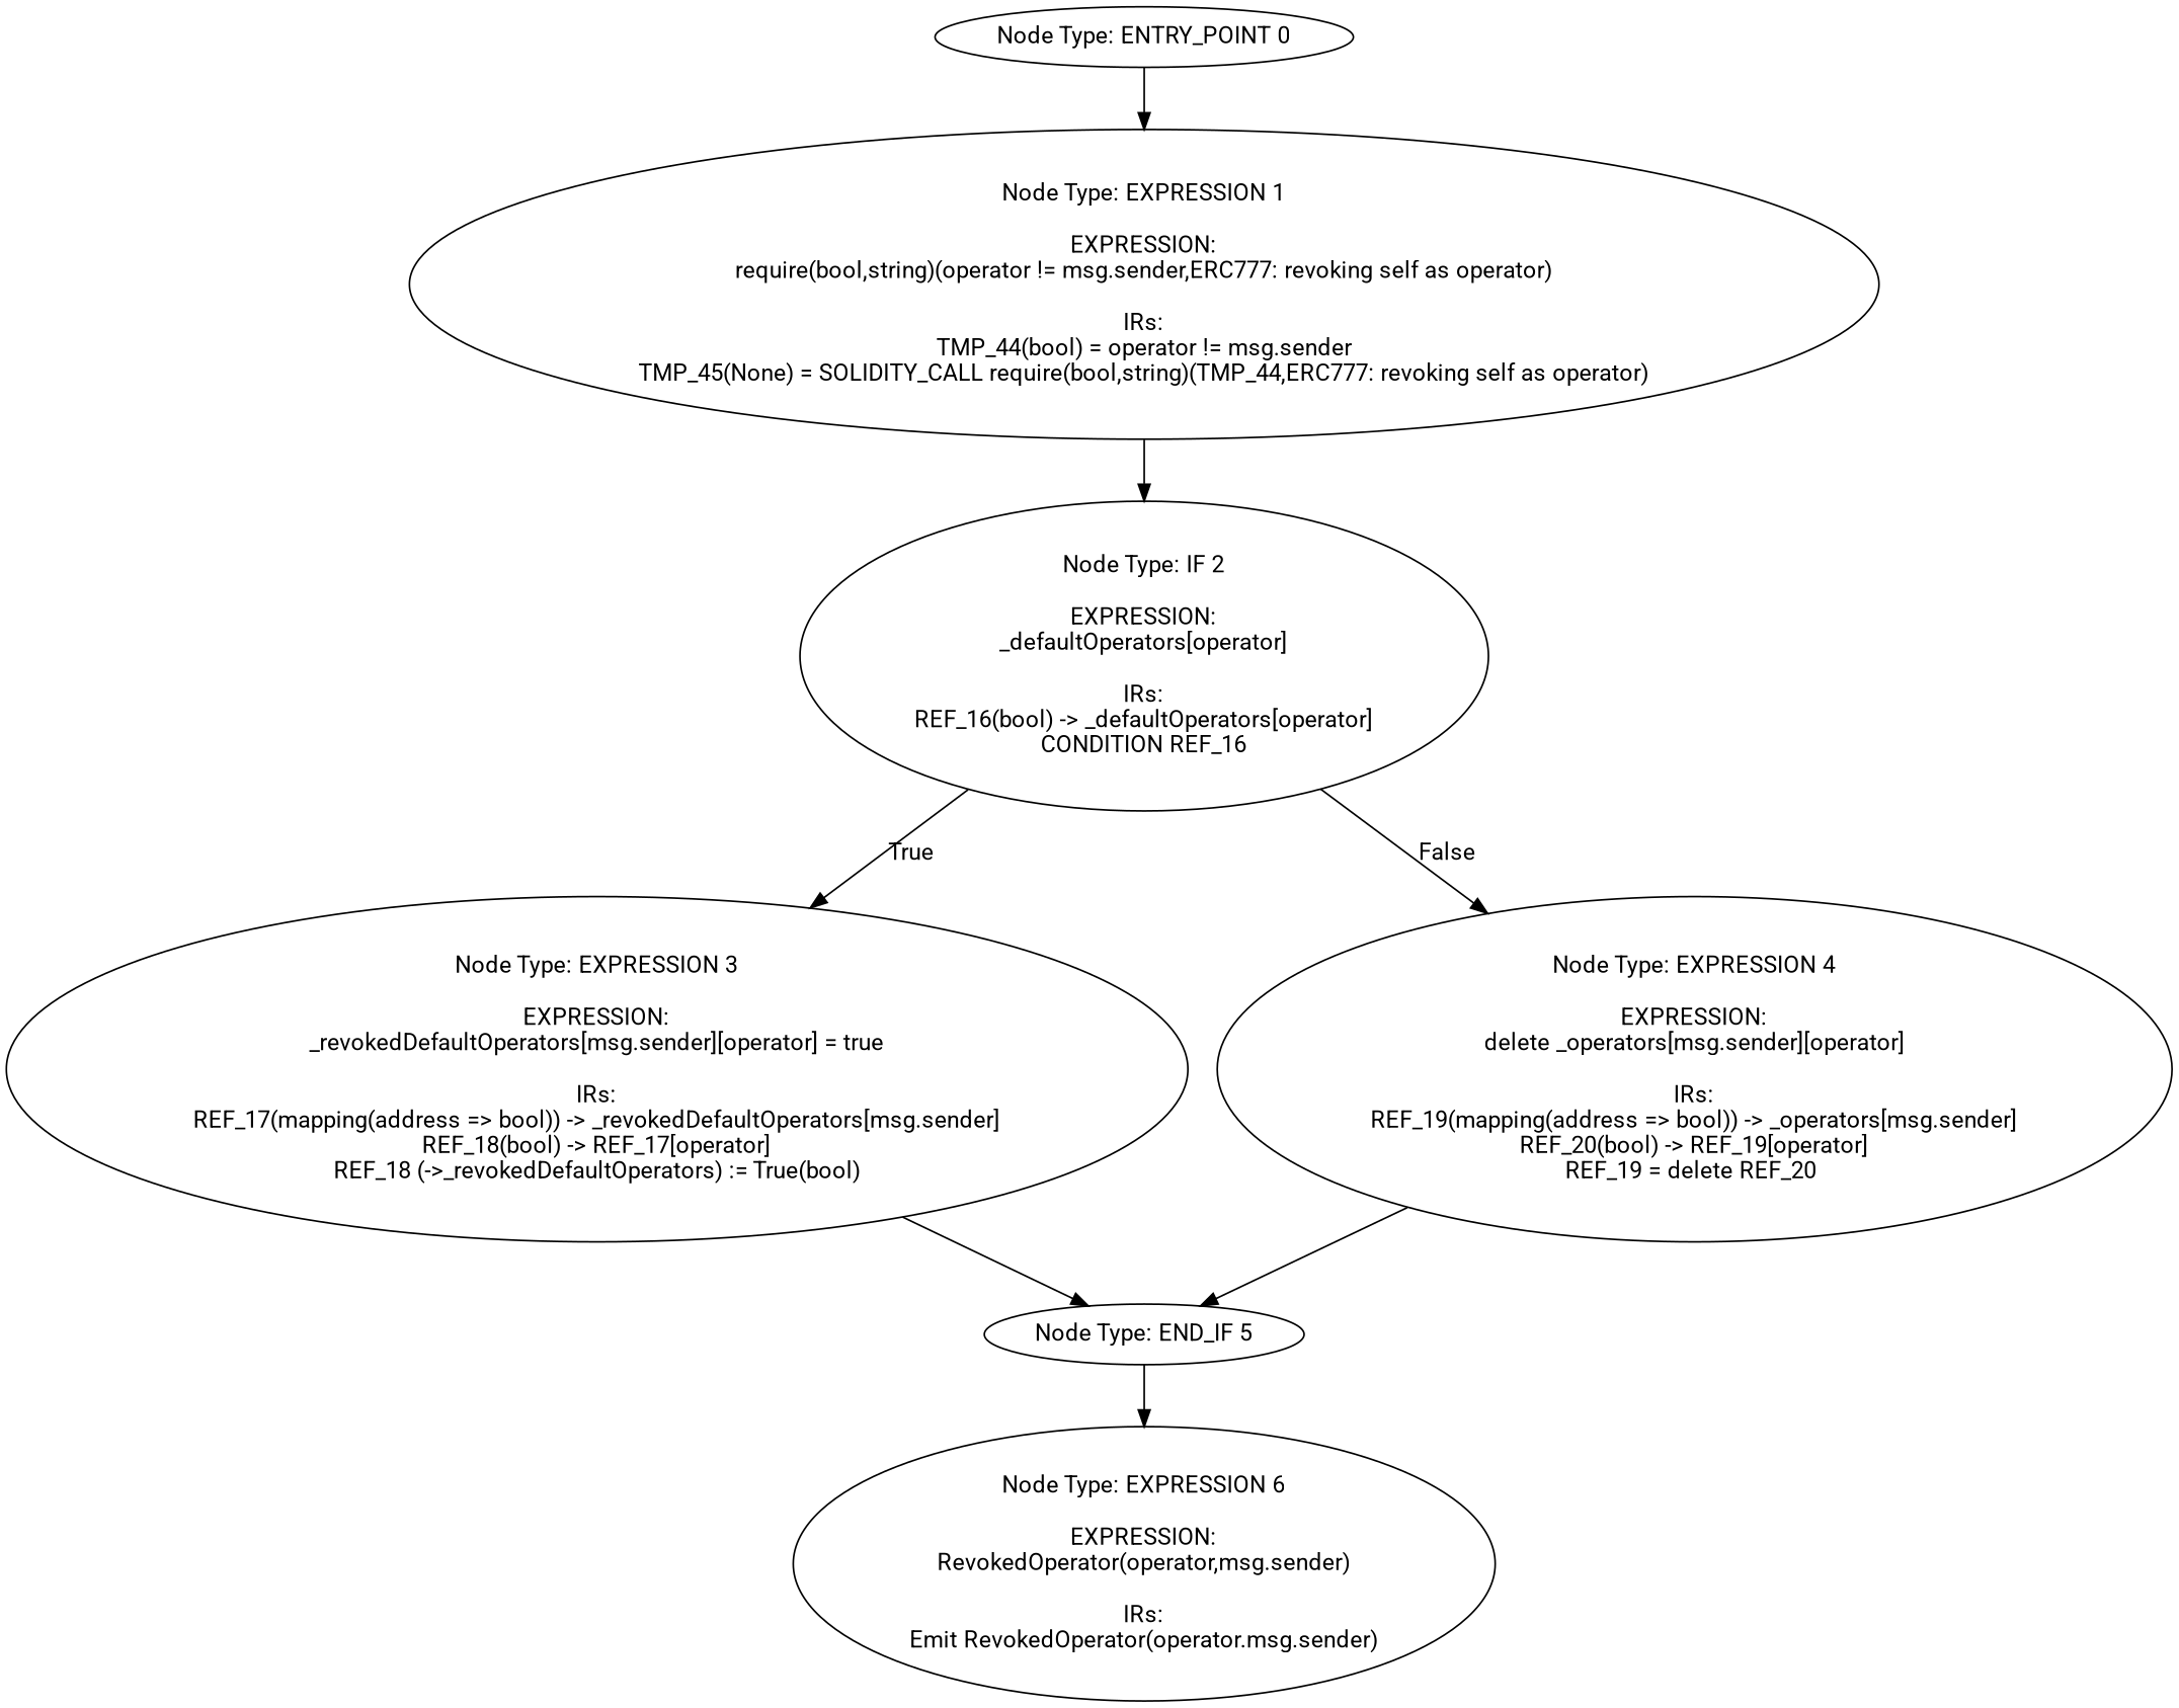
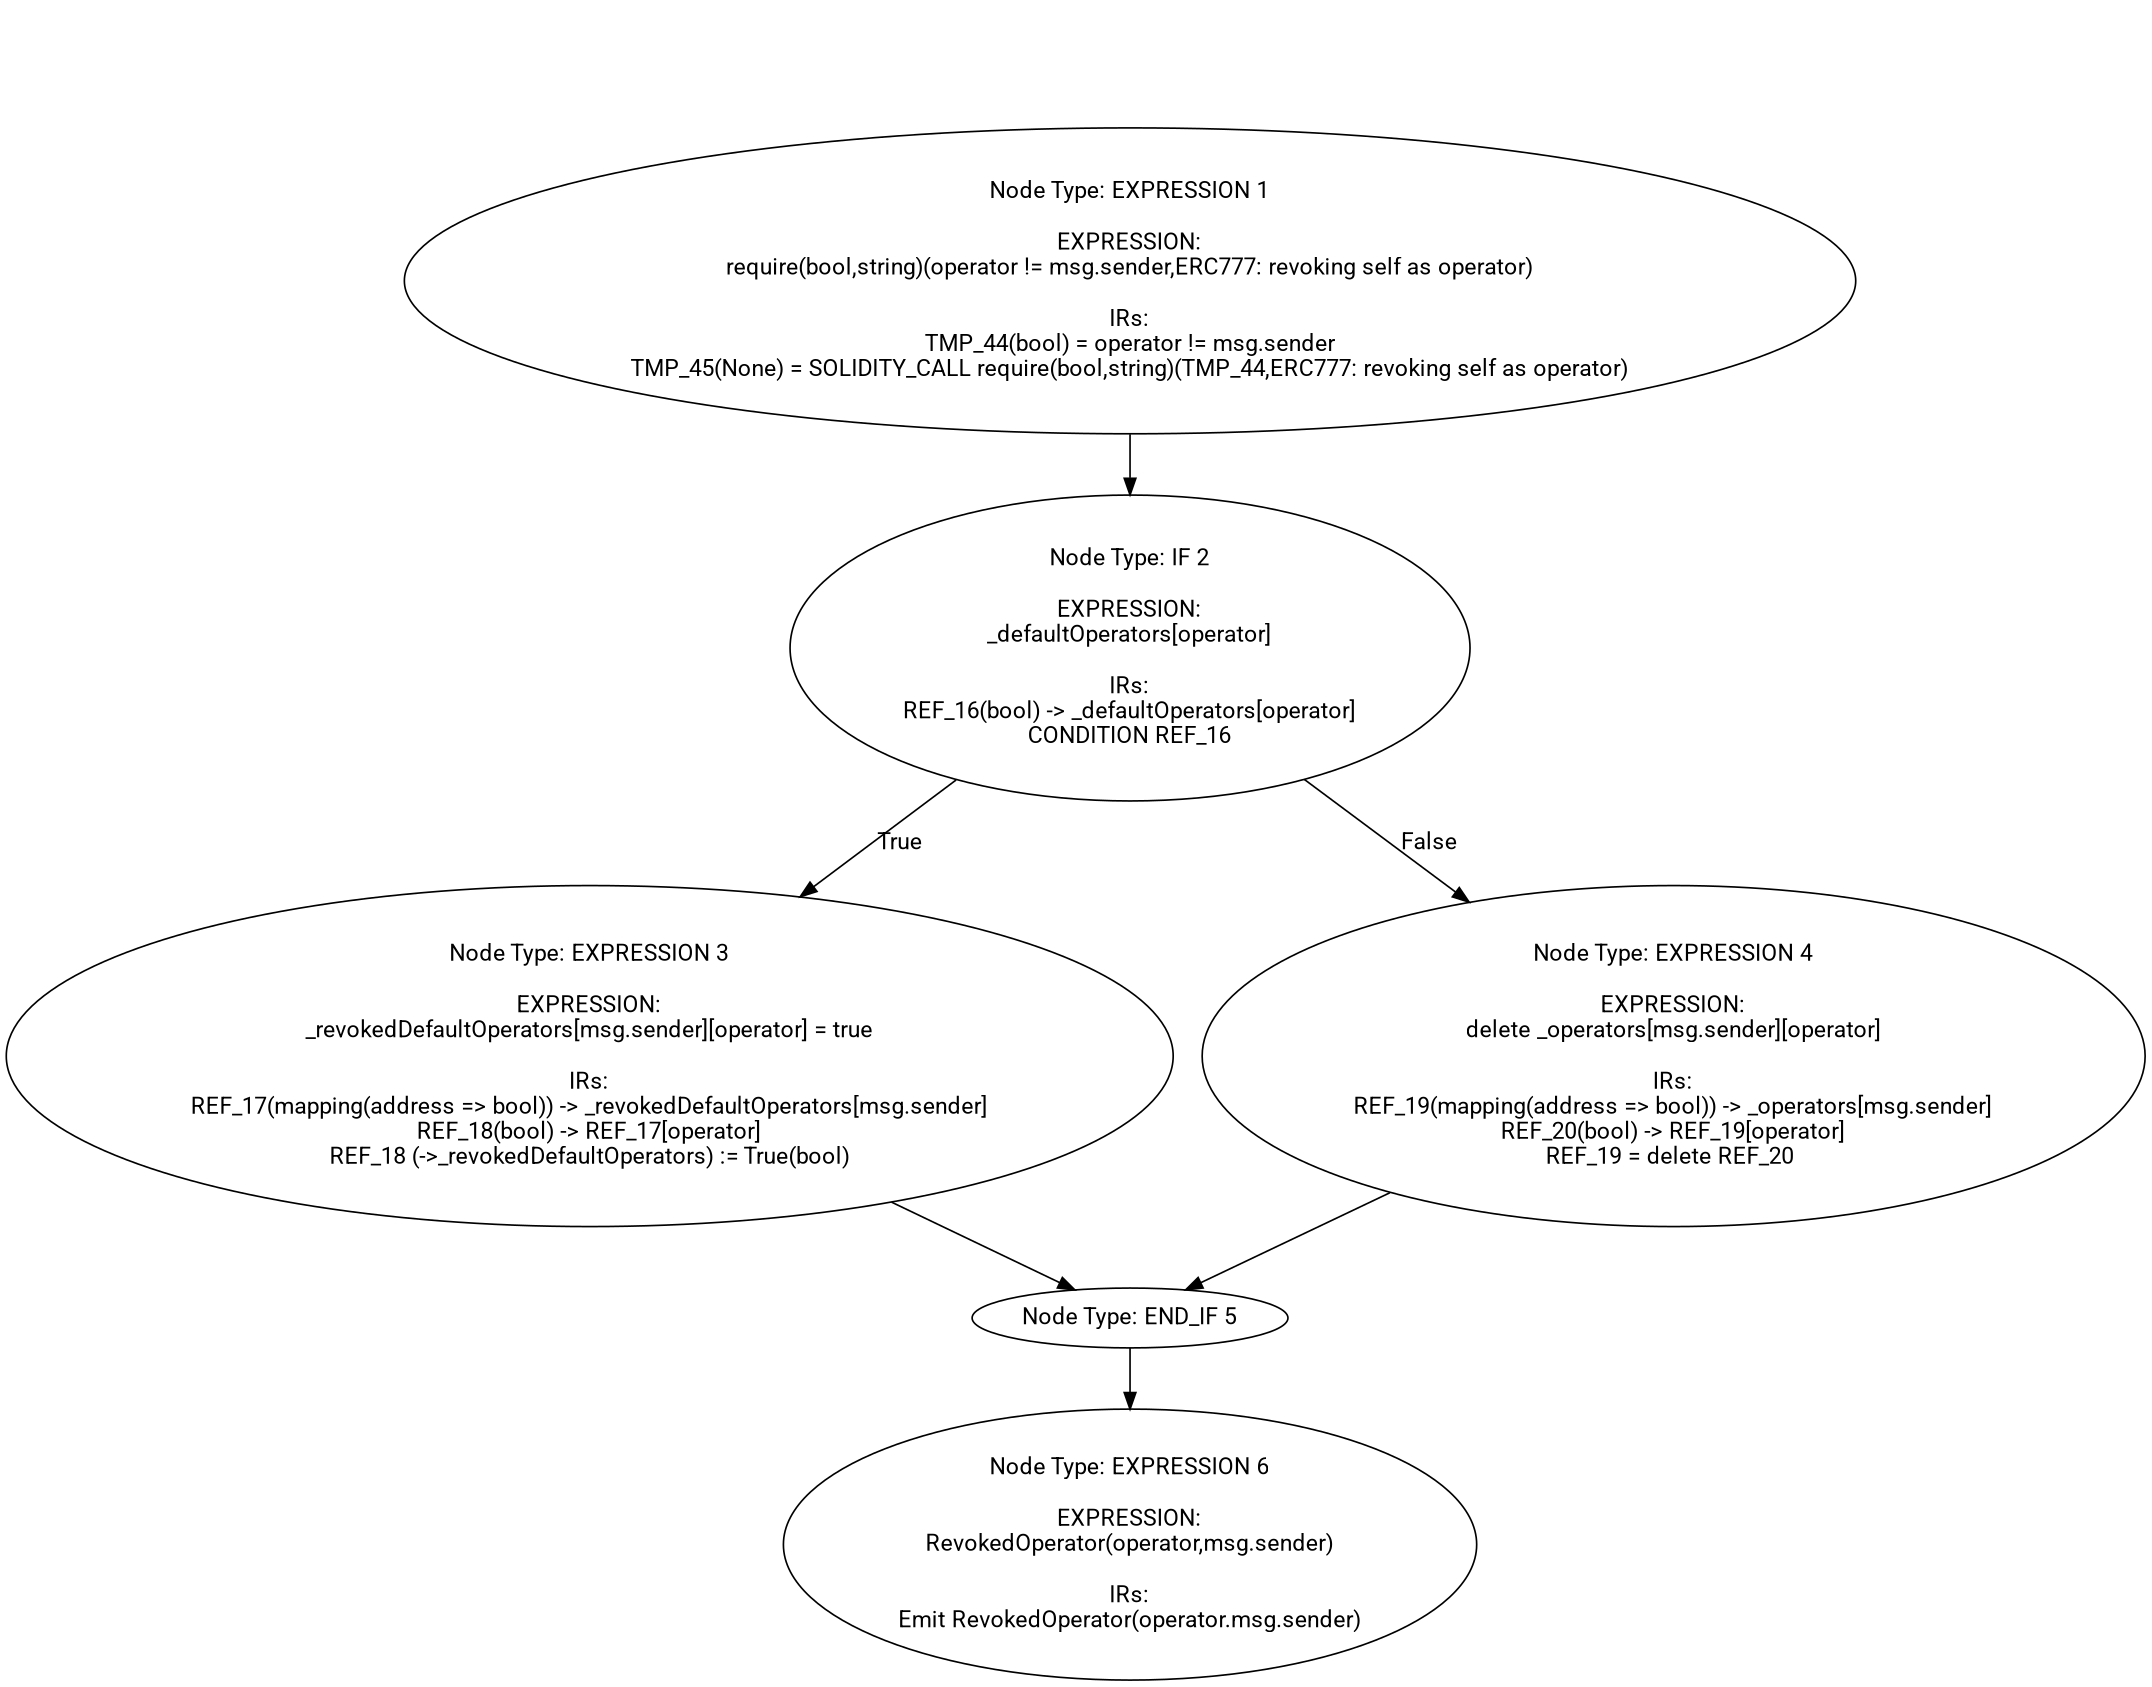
  digraph {
    fontname=Roboto
    node [fontname=Roboto]
    edge [fontname=Roboto]
-   n1 [label="Node Type: ENTRY_POINT 0\n"]
    n2 [label="Node Type: EXPRESSION 1\n\nEXPRESSION:\nrequire(bool,string)(operator != msg.sender,ERC777: revoking self as operator)\n\nIRs:\nTMP_44(bool) = operator != msg.sender\nTMP_45(None) = SOLIDITY_CALL require(bool,string)(TMP_44,ERC777: revoking self as operator)"]
    n3 [label="Node Type: IF 2\n\nEXPRESSION:\n_defaultOperators[operator]\n\nIRs:\nREF_16(bool) -> _defaultOperators[operator]\nCONDITION REF_16"]
    n4 [label="Node Type: EXPRESSION 3\n\nEXPRESSION:\n_revokedDefaultOperators[msg.sender][operator] = true\n\nIRs:\nREF_17(mapping(address => bool)) -> _revokedDefaultOperators[msg.sender]\nREF_18(bool) -> REF_17[operator]\nREF_18 (->_revokedDefaultOperators) := True(bool)"]
    n5 [label="Node Type: EXPRESSION 4\n\nEXPRESSION:\ndelete _operators[msg.sender][operator]\n\nIRs:\nREF_19(mapping(address => bool)) -> _operators[msg.sender]\nREF_20(bool) -> REF_19[operator]\nREF_19 = delete REF_20 "]
    n6 [label="Node Type: END_IF 5\n"]
    n7 [label="Node Type: EXPRESSION 6\n\nEXPRESSION:\nRevokedOperator(operator,msg.sender)\n\nIRs:\nEmit RevokedOperator(operator.msg.sender)"]
-   n1 -> n2
    n2 -> n3
    n3 -> n4 [label=True]
    n3 -> n5 [label=False]
    n4 -> n6
    n5 -> n6
    n6 -> n7
  }
